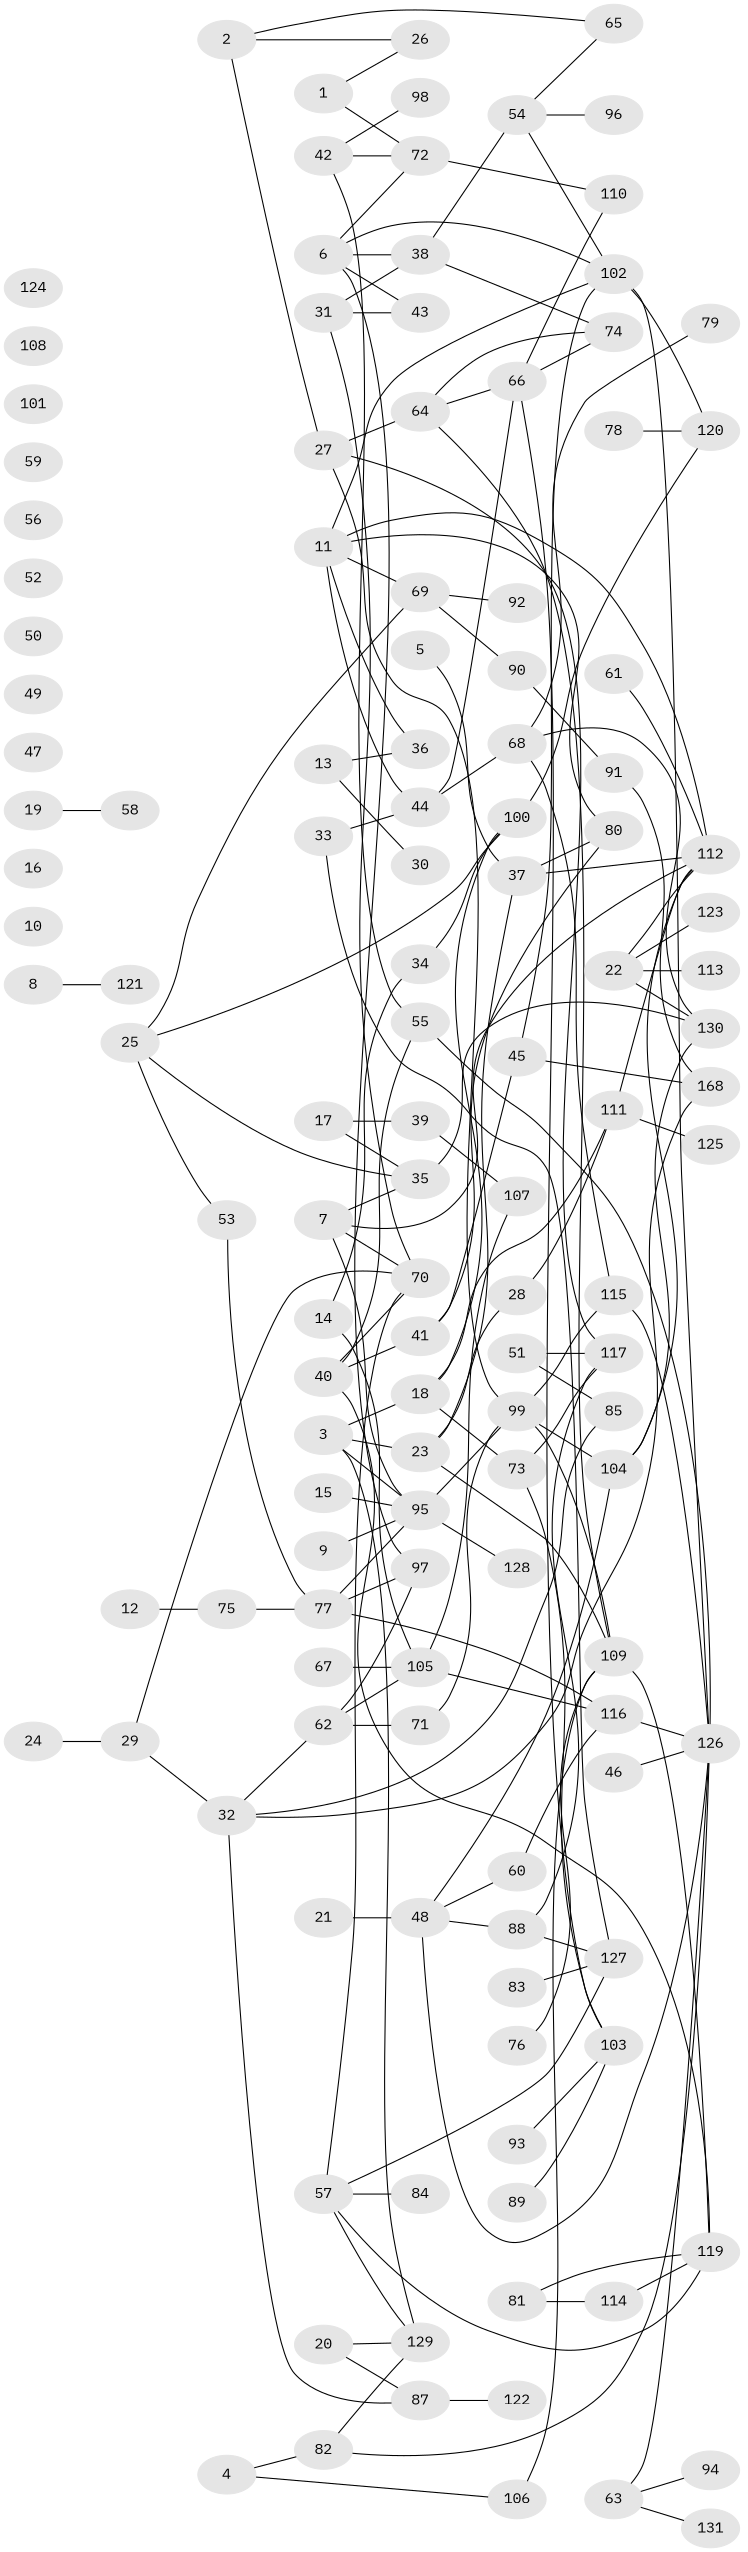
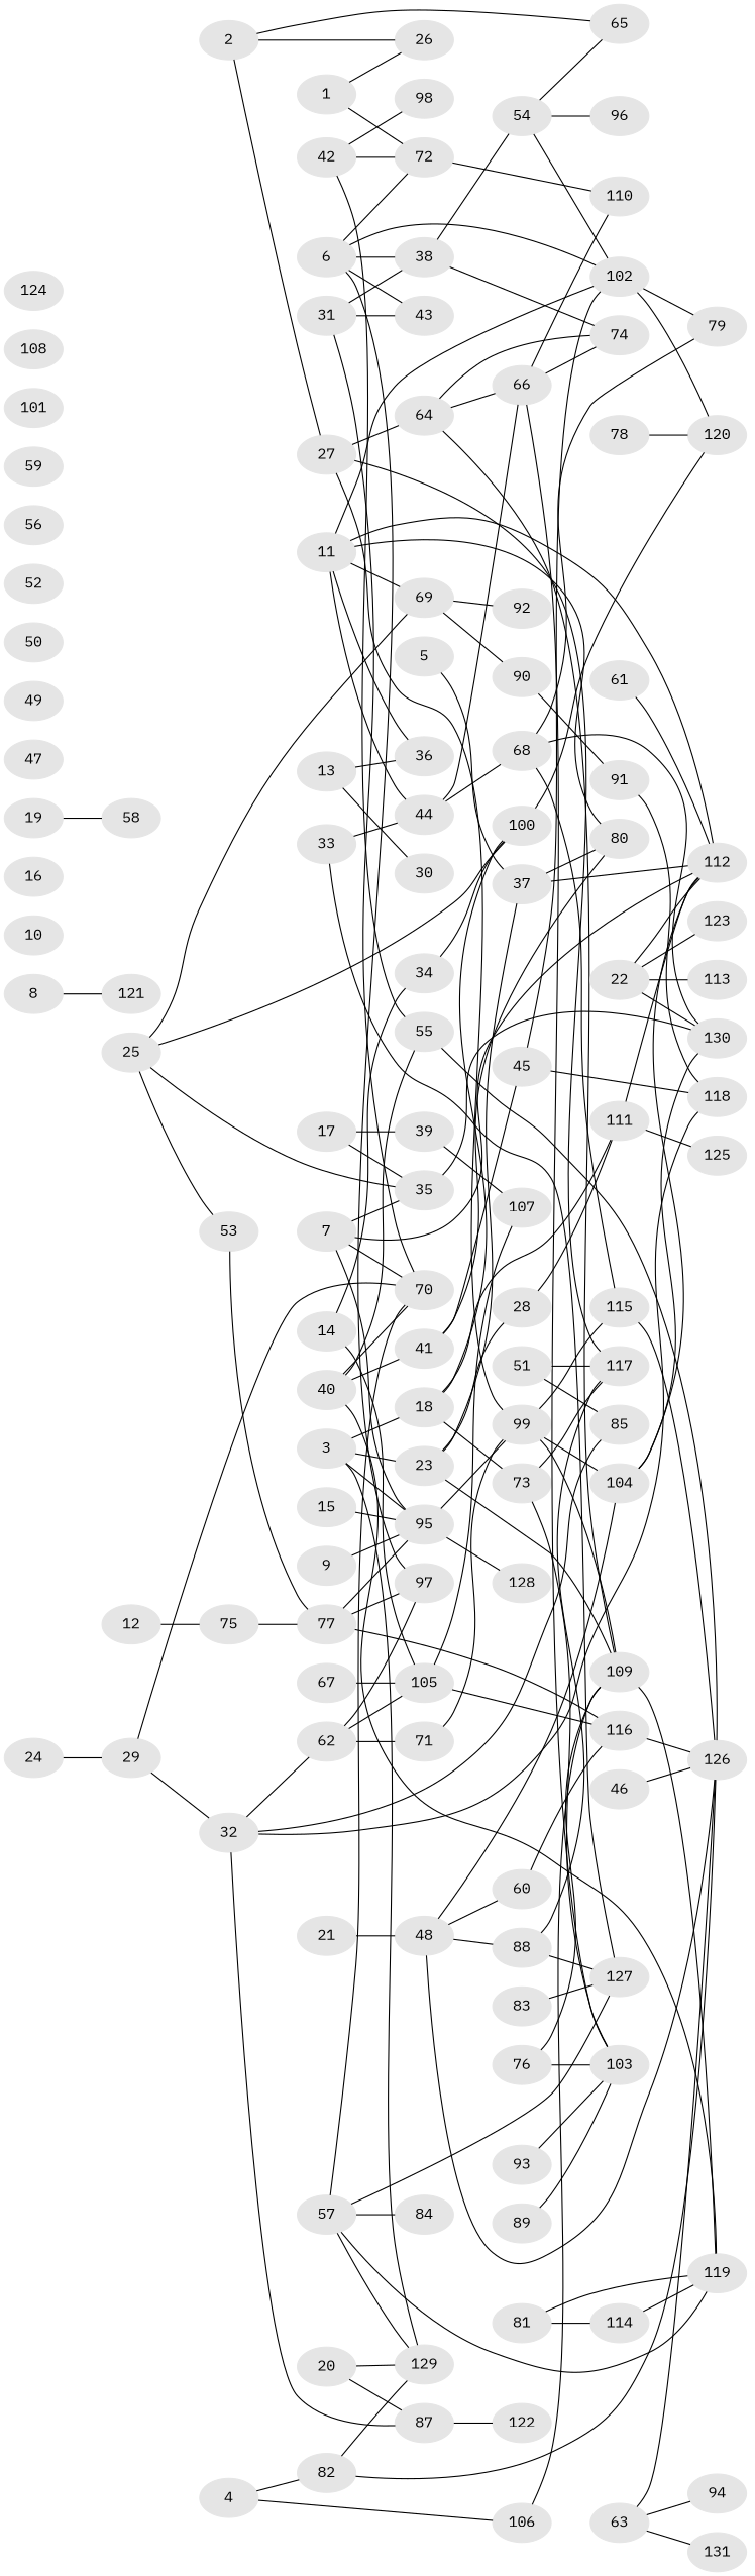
  graph {
    fontname="IBM Plex Mono"
    rankdir=LR
    node [color=gray90 fontname="IBM Plex Mono" style=filled]
    edge [fontname="IBM Plex Mono"]
    1
    26
    72
    110
    2
    27
    65
    64
    99
    117
    3
    18
    23
    95
    129
    73
    100
    111
    37
    28
    109
    128
    4
    82
    106
    126
    5
    112
    80
    6
    38
    43
    97
    102
    54
    74
    120
    7
    35
    70
    130
    8
    121
    9
    10
    11
    36
    44
    69
    66
    68
    90
    92
    12
    75
    77
    13
    30
    14
    34
    105
    107
    116
    15
    16
    17
    39
    103
    125
    19
    58
    20
    87
    122
    21
    48
    60
    88
    104
    22
    113
    123
    119
    24
    29
    32
    25
    53
    115
    62
    85
-   118 [label=168]
+   118
    31
    71
    33
    127
    96
    40
    41
    55
    45
    42
    98
    79
    46
    47
    49
    50
    51
    52
    56
    57
    84
    59
    61
    63
    94
    131
    67
    91
    76
    78
    81
    114
    83
    89
    93
    101
    108
    124
    1 -- 26
    1 -- 72
    72 -- 110
    2 -- 26
    2 -- 27
    2 -- 65
    27 -- 64
    27 -- 99
    27 -- 117
    64 -- 109
    64 -- 74
    64 -- 66
    99 -- 109
    99 -- 104
    99 -- 115
    3 -- 18
    3 -- 23
    3 -- 95
    3 -- 129
    18 -- 73
    18 -- 100
    18 -- 111
    23 -- 37
    23 -- 28
    23 -- 109
    95 -- 99
    95 -- 128
    73 -- 117
    73 -- 103
    100 -- 120
    111 -- 112
    111 -- 125
    37 -- 112
    37 -- 80
    28 -- 111
    109 -- 119
    4 -- 82
    4 -- 106
    82 -- 129
    82 -- 126
    106 -- 109
    5 -- 37
    6 -- 72
    6 -- 38
    6 -- 43
    6 -- 97
    6 -- 102
    38 -- 54
    38 -- 74
-   102 -- 126
+   102 -- 79
    102 -- 120
    54 -- 65
    54 -- 102
    54 -- 96
    7 -- 95
    7 -- 112
    7 -- 35
    7 -- 70
    35 -- 130
    8 -- 121
    9 -- 95
    11 -- 112
    11 -- 80
    11 -- 102
    11 -- 36
    11 -- 44
    11 -- 69
    44 -- 66
    44 -- 68
    69 -- 90
    69 -- 92
    66 -- 110
    66 -- 74
    66 -- 103
    68 -- 130
    68 -- 115
    68 -- 79
    90 -- 91
    12 -- 75
    75 -- 77
    77 -- 95
    77 -- 97
    77 -- 116
    13 -- 36
    13 -- 30
    14 -- 34
    14 -- 105
    34 -- 100
    105 -- 107
    105 -- 116
    116 -- 126
    15 -- 95
    17 -- 35
    17 -- 39
    39 -- 107
    19 -- 58
    20 -- 129
    20 -- 87
    87 -- 122
    21 -- 48
    48 -- 126
    48 -- 60
    48 -- 88
    48 -- 104
    60 -- 116
    88 -- 117
    88 -- 127
    104 -- 112
    104 -- 130
    22 -- 112
    22 -- 130
    22 -- 113
    22 -- 123
    24 -- 29
    29 -- 70
    29 -- 32
    32 -- 87
    32 -- 62
    32 -- 85
    32 -- 118
    25 -- 100
    25 -- 35
    25 -- 69
    25 -- 53
    53 -- 77
    115 -- 126
    62 -- 97
    62 -- 105
    62 -- 71
    31 -- 38
    31 -- 43
    31 -- 70
    71 -- 99
    33 -- 44
    33 -- 127
    40 -- 70
    40 -- 119
    40 -- 41
    40 -- 55
    41 -- 80
    41 -- 45
    55 -- 126
    45 -- 102
    45 -- 118
    42 -- 72
    42 -- 55
    42 -- 98
    46 -- 126
    51 -- 117
    51 -- 85
    57 -- 129
    57 -- 70
    57 -- 119
    57 -- 127
    57 -- 84
    61 -- 112
    63 -- 126
    63 -- 94
    63 -- 131
    67 -- 105
    91 -- 118
    76 -- 109
+   76 -- 103
    78 -- 120
    81 -- 119
    81 -- 114
    114 -- 119
    83 -- 127
    89 -- 103
    93 -- 103
  }
